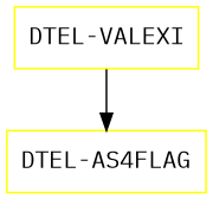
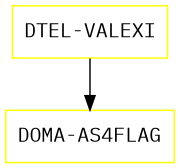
  digraph {
    fontname="IBM Plex Mono"
    node [color=yellow shape=box fontname="IBM Plex Mono"]
    "DTEL-VALEXI"
-   "DOMA-AS4FLAG" [label="DTEL-AS4FLAG"]
+   "DOMA-AS4FLAG"
    "DTEL-VALEXI" -> "DOMA-AS4FLAG" [fontname="IBM Plex Mono"]
  }
